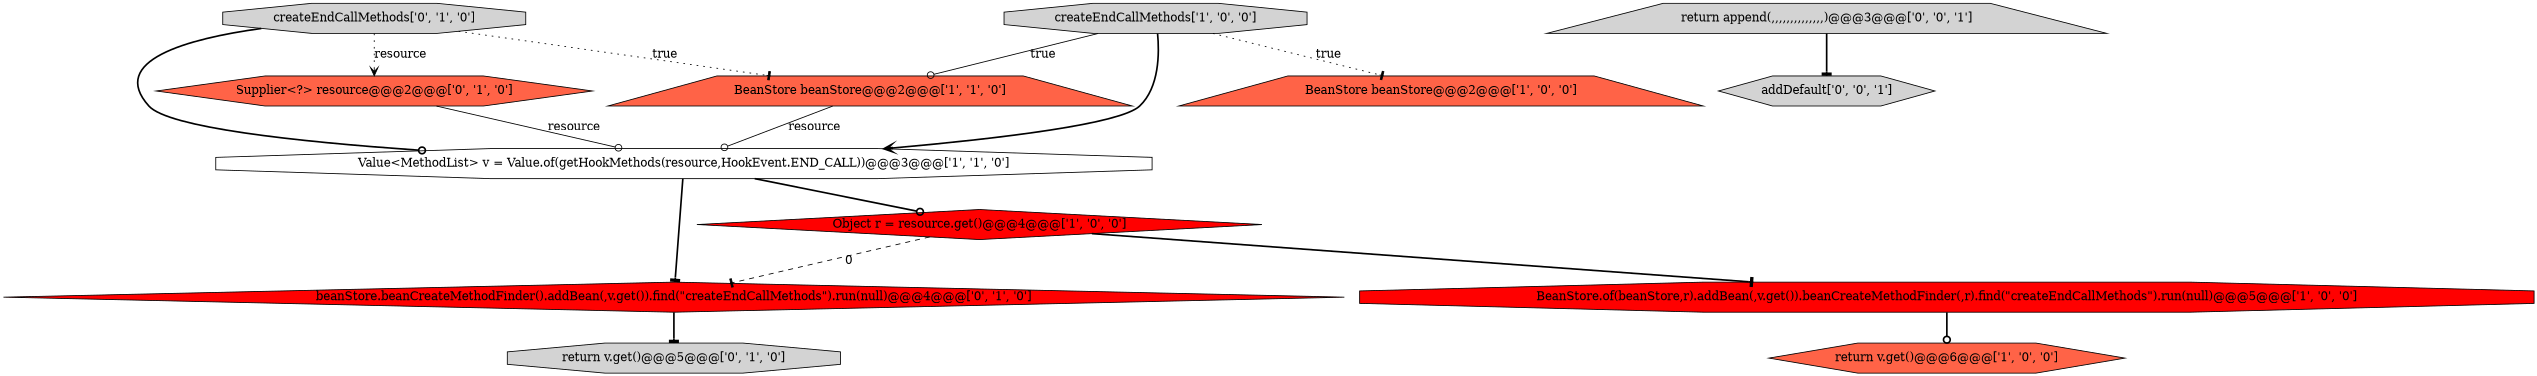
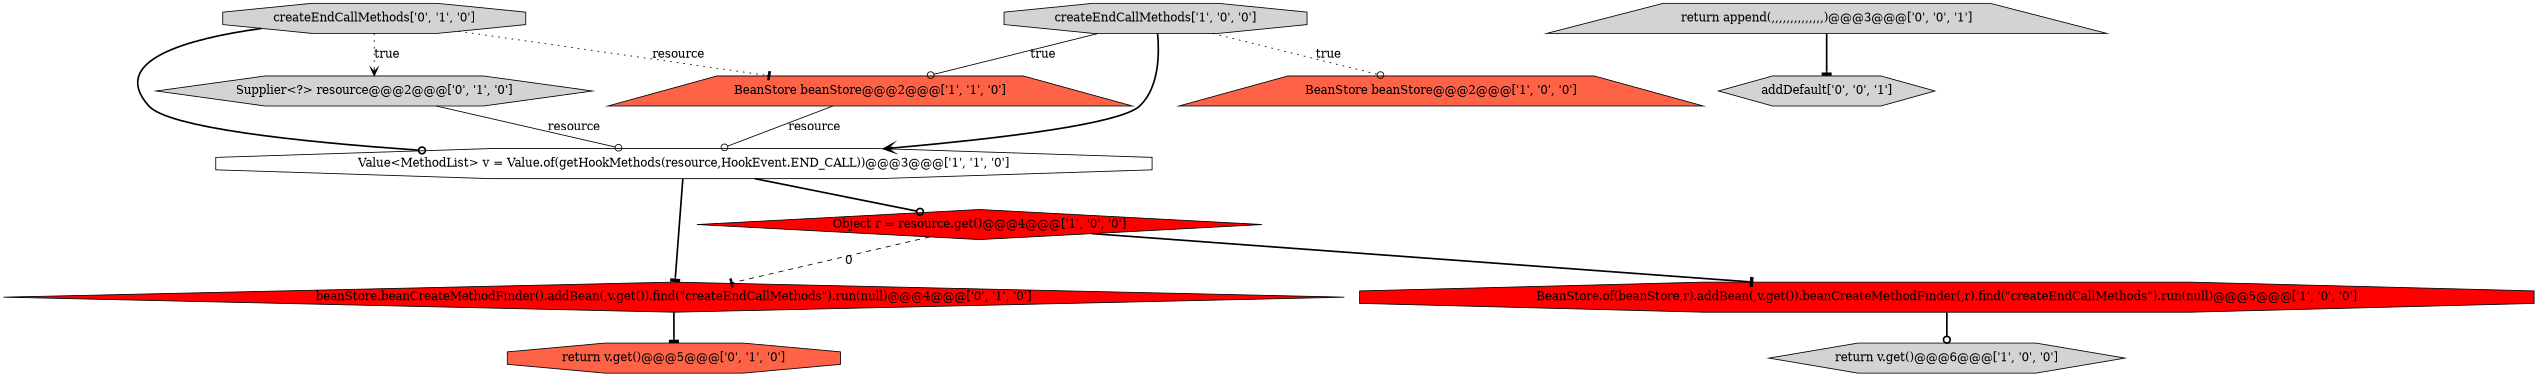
  digraph {
    node [fillcolor=lightgray shape=octagon style=filled]
    edge [arrowhead=odot style=bold]
    n1 [fillcolor=white label="Value<MethodList> v = Value.of(getHookMethods(resource,HookEvent.END_CALL))@@@3@@@['1', '1', '0']"]
    n2 [fillcolor=red label="beanStore.beanCreateMethodFinder().addBean(,v.get()).find(\"createEndCallMethods\").run(null)@@@4@@@['0', '1', '0']" shape=diamond]
    n3 [fillcolor=red label="Object r = resource.get()@@@4@@@['1', '0', '0']" shape=diamond]
-   n4 [label="return v.get()@@@5@@@['0', '1', '0']"]
+   n4 [fillcolor=tomato label="return v.get()@@@5@@@['0', '1', '0']"]
    n5 [fillcolor=red label="BeanStore.of(beanStore,r).addBean(,v.get()).beanCreateMethodFinder(,r).find(\"createEndCallMethods\").run(null)@@@5@@@['1', '0', '0']"]
    n6 [label="createEndCallMethods['0', '1', '0']"]
    n7 [fillcolor=tomato label="BeanStore beanStore@@@2@@@['1', '1', '0']" shape=trapezium]
-   n8 [fillcolor=tomato label="Supplier<?> resource@@@2@@@['0', '1', '0']" shape=hexagon]
-   n9 [fillcolor=tomato label="return v.get()@@@6@@@['1', '0', '0']" shape=hexagon]
+   n8 [label="Supplier<?> resource@@@2@@@['0', '1', '0']" shape=hexagon]
+   n9 [label="return v.get()@@@6@@@['1', '0', '0']" shape=hexagon]
    n10 [label="addDefault['0', '0', '1']" shape=hexagon]
    n11 [label="return append(,,,,,,,,,,,,,,)@@@3@@@['0', '0', '1']" shape=trapezium]
    n12 [label="createEndCallMethods['1', '0', '0']"]
    n13 [fillcolor=tomato label="BeanStore beanStore@@@2@@@['1', '0', '0']" shape=trapezium]
    n1 -> n2 [arrowhead=tee]
    n1 -> n3
    n2 -> n4 [arrowhead=tee]
    n3 -> n2 [arrowhead=tee label=0 style=dashed]
    n3 -> n5 [arrowhead=tee]
    n5 -> n9
    n6 -> n1
-   n6 -> n7 [arrowhead=tee label=true style=dotted]
-   n6 -> n8 [arrowhead=vee label=resource style=dotted]
+   n6 -> n7 [arrowhead=tee label=resource style=dotted]
+   n6 -> n8 [arrowhead=vee label=true style=dotted]
    n7 -> n1 [label=resource style=solid]
    n8 -> n1 [label=resource style=solid]
    n11 -> n10 [arrowhead=tee]
    n12 -> n1 [arrowhead=vee]
    n12 -> n7 [label=true style=solid]
-   n12 -> n13 [arrowhead=tee label=true style=dotted]
+   n12 -> n13 [label=true style=dotted]
  }
